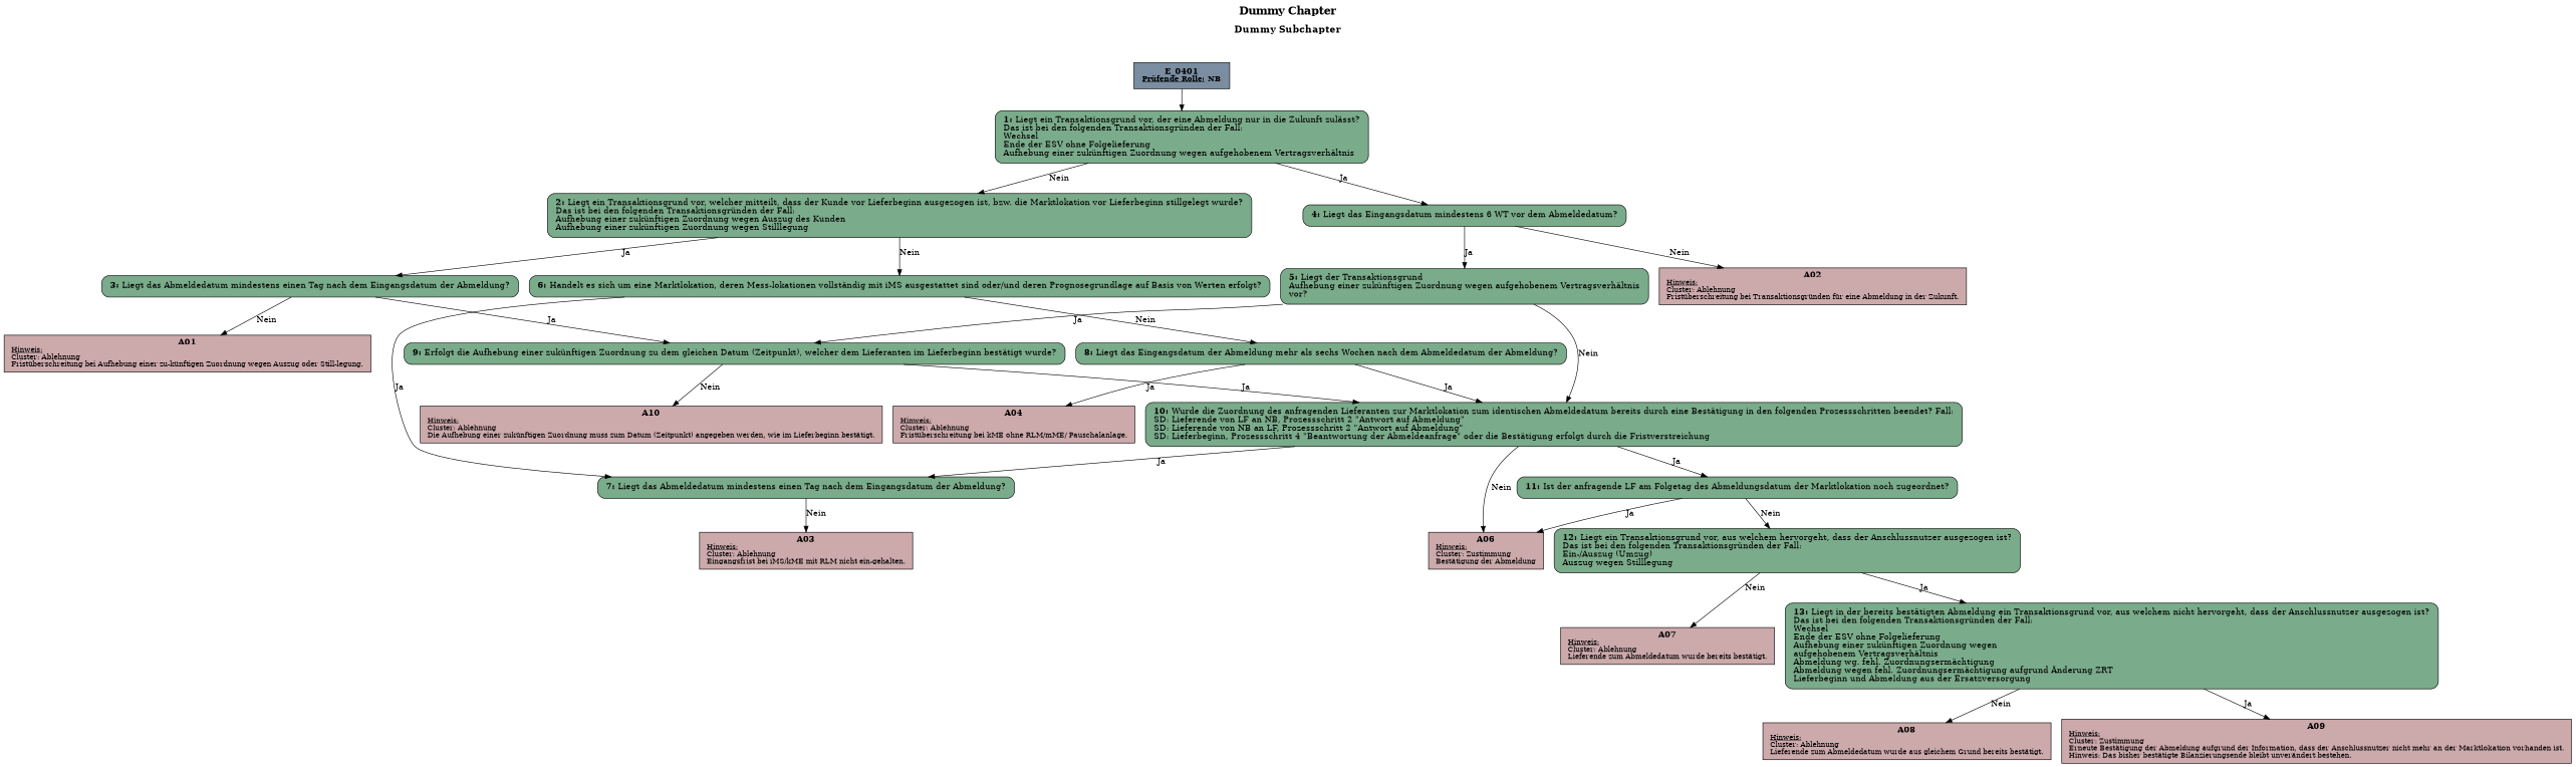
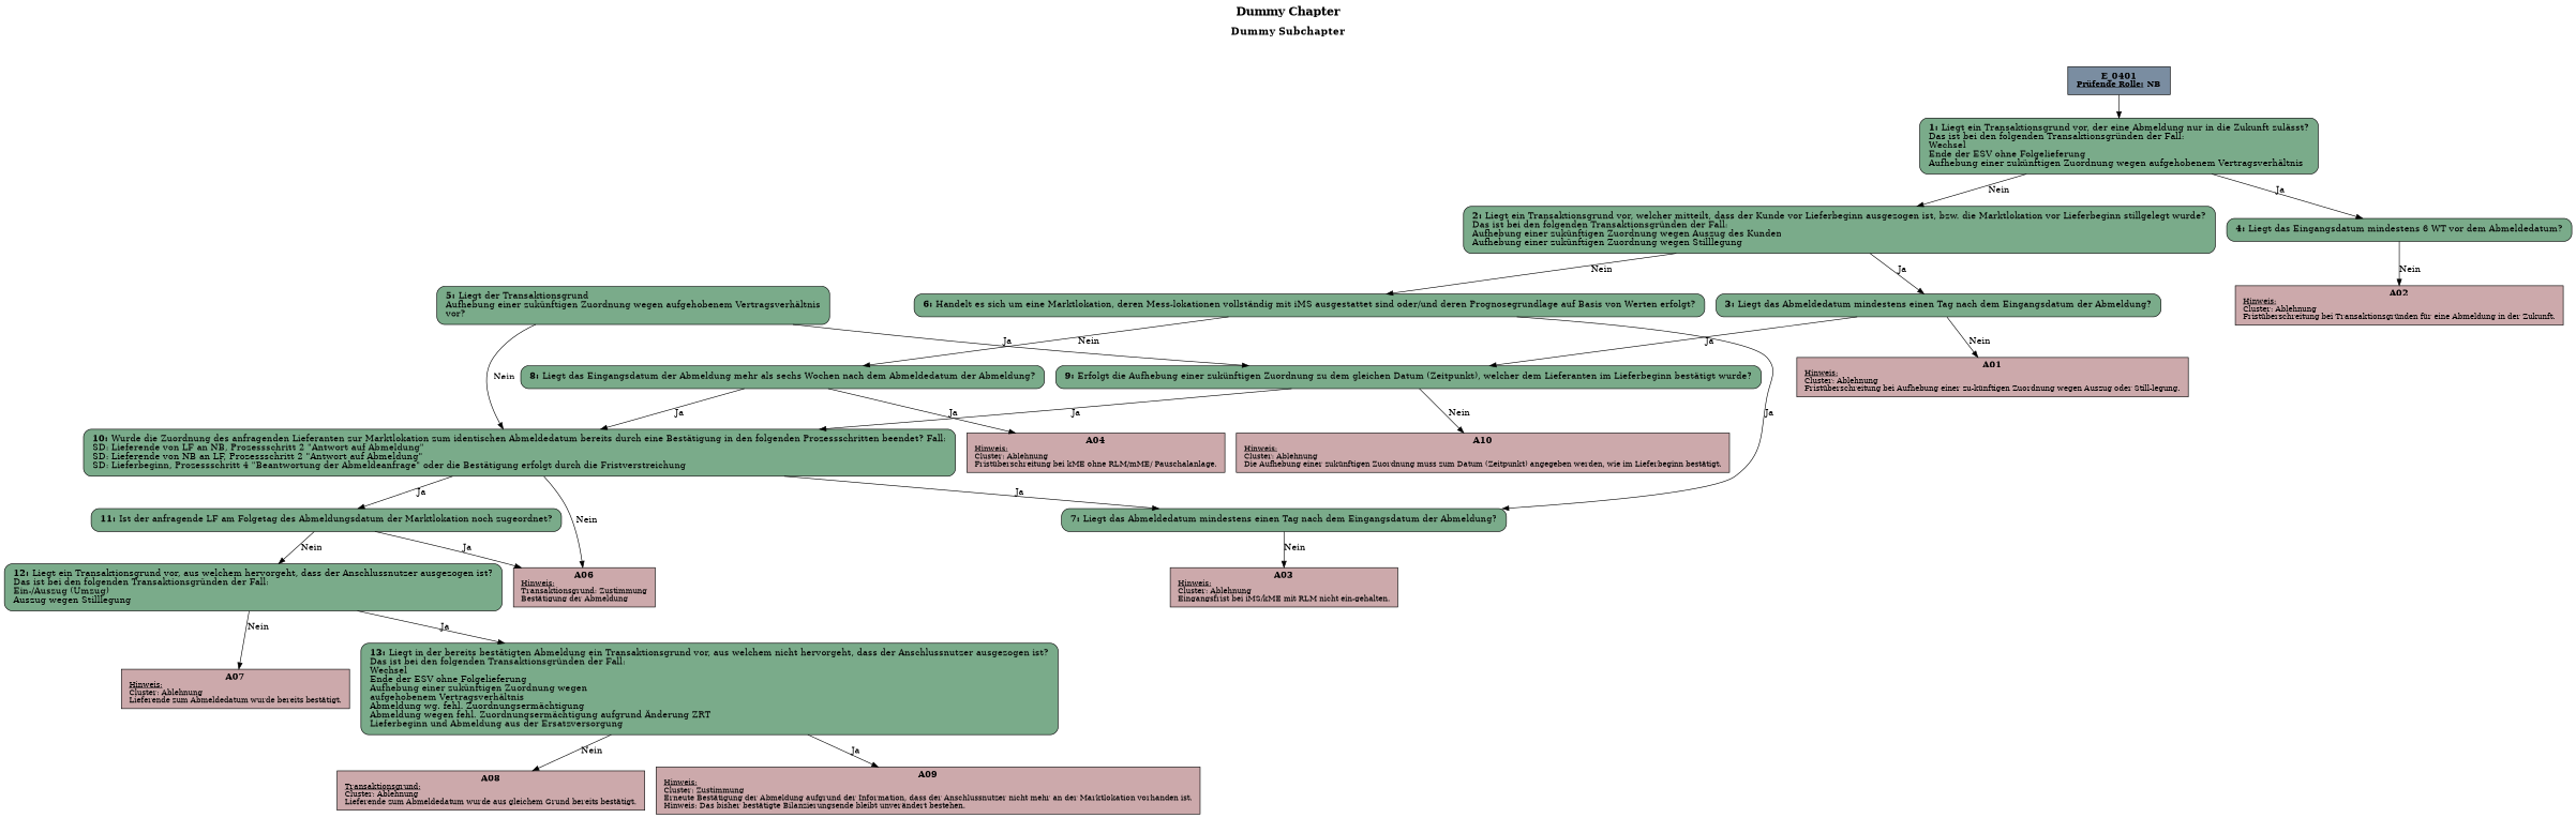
  digraph {
    label=<<B><FONT POINT-SIZE="18">Dummy Chapter</FONT></B><BR/><BR/><B><FONT POINT-SIZE="16">Dummy Subchapter</FONT></B><BR/><BR/><BR/><BR/>>
    labelloc=t
    node [fillcolor="#7aab8a" margin="0.2,0.12" shape=box style="filled,rounded"]
    n1 [fillcolor="#7a8da1" label=<<B>E_0401</B><BR align="center"/><FONT point-size="12"><B><U>Prüfende Rolle:</U> NB</B></FONT><BR align="center"/>> style=filled]
    n2 [label=<<B>1: </B>Liegt ein Transaktionsgrund vor, der eine Abmeldung nur in die Zukunft zulässt?<BR align="left"/>Das ist bei den folgenden Transaktionsgründen der Fall:<BR align="left"/>Wechsel<BR align="left"/>Ende der ESV ohne Folgelieferung<BR align="left"/>Aufhebung einer zukünftigen Zuordnung wegen aufgehobenem Vertragsverhältnis<BR align="left"/>>]
    n3 [label=<<B>2: </B>Liegt ein Transaktionsgrund vor, welcher mitteilt, dass der Kunde vor Lieferbeginn ausgezogen ist, bzw. die Marktlokation vor Lieferbeginn stillgelegt wurde?<BR align="left"/>Das ist bei den folgenden Transaktionsgründen der Fall:<BR align="left"/>Aufhebung einer zukünftigen Zuordnung wegen Auszug des Kunden<BR align="left"/>Aufhebung einer zukünftigen Zuordnung wegen Stilllegung<BR align="left"/>>]
    n4 [label=<<B>4: </B>Liegt das Eingangsdatum mindestens 6 WT vor dem Abmeldedatum?<BR align="left"/>>]
    n5 [label=<<B>3: </B>Liegt das Abmeldedatum mindestens einen Tag nach dem Eingangsdatum der Abmeldung?<BR align="left"/>>]
    n6 [label=<<B>6: </B>Handelt es sich um eine Marktlokation, deren Mess-lokationen vollständig mit iMS ausgestattet sind oder/und deren Prognosegrundlage auf Basis von Werten erfolgt?<BR align="left"/>>]
    n7 [fillcolor="#cca9ab" label=<<B>A02</B><BR align="center"/><FONT point-size="12"><U>Hinweis:</U><BR align="left"/>Cluster: Ablehnung<BR align="left"/>Fristüberschreitung bei Transaktionsgründen für eine Abmeldung in der Zukunft.<BR align="left"/></FONT>> margin="0.17,0.08" style=filled]
    n8 [label=<<B>5: </B>Liegt der Transaktionsgrund <BR align="left"/>Aufhebung einer zukünftigen Zuordnung wegen aufgehobenem Vertragsverhältnis<BR align="left"/>vor?<BR align="left"/>>]
    n9 [fillcolor="#cca9ab" label=<<B>A01</B><BR align="center"/><FONT point-size="12"><U>Hinweis:</U><BR align="left"/>Cluster: Ablehnung<BR align="left"/>Fristüberschreitung bei Aufhebung einer zu-künftigen Zuordnung wegen Auszug oder Still-legung.<BR align="left"/></FONT>> margin="0.17,0.08" style=filled]
    n10 [label=<<B>9: </B>Erfolgt die Aufhebung einer zukünftigen Zuordnung zu dem gleichen Datum (Zeitpunkt), welcher dem Lieferanten im Lieferbeginn bestätigt wurde?<BR align="left"/>>]
    n11 [label=<<B>7: </B>Liegt das Abmeldedatum mindestens einen Tag nach dem Eingangsdatum der Abmeldung?<BR align="left"/>>]
    n12 [label=<<B>8: </B>Liegt das Eingangsdatum der Abmeldung mehr als sechs Wochen nach dem Abmeldedatum der Abmeldung?<BR align="left"/>>]
    n13 [label=<<B>10: </B>Wurde die Zuordnung des anfragenden Lieferanten zur Marktlokation zum identischen Abmeldedatum bereits durch eine Bestätigung in den folgenden Prozessschritten beendet? Fall:<BR align="left"/>SD: Lieferende von LF an NB, Prozessschritt 2 "Antwort auf Abmeldung"<BR align="left"/>SD: Lieferende von NB an LF, Prozessschritt 2 "Antwort auf Abmeldung"<BR align="left"/>SD: Lieferbeginn, Prozessschritt 4 "Beantwortung der Abmeldeanfrage" oder die Bestätigung erfolgt durch die Fristverstreichung<BR align="left"/>>]
    n14 [fillcolor="#cca9ab" label=<<B>A10</B><BR align="center"/><FONT point-size="12"><U>Hinweis:</U><BR align="left"/>Cluster: Ablehnung<BR align="left"/>Die Aufhebung einer zukünftigen Zuordnung muss zum Datum (Zeitpunkt) angegeben werden, wie im Lieferbeginn bestätigt.<BR align="left"/></FONT>> margin="0.17,0.08" style=filled]
-   n15 [fillcolor="#cca9ab" label=<<B>A06</B><BR align="center"/><FONT point-size="12"><U>Hinweis:</U><BR align="left"/>Cluster: Zustimmung<BR align="left"/>Bestätigung der Abmeldung<BR align="left"/></FONT>> margin="0.17,0.08" style=filled]
+   n15 [fillcolor="#cca9ab" label=<<B>A06</B><BR align="center"/><FONT point-size="12"><U>Hinweis:</U><BR align="left"/>Transaktionsgrund: Zustimmung<BR align="left"/>Bestätigung der Abmeldung<BR align="left"/></FONT>> margin="0.17,0.08" style=filled]
    n16 [label=<<B>11: </B>Ist der anfragende LF am Folgetag des Abmeldungsdatum der Marktlokation noch zugeordnet?<BR align="left"/>>]
    n17 [fillcolor="#cca9ab" label=<<B>A03</B><BR align="center"/><FONT point-size="12"><U>Hinweis:</U><BR align="left"/>Cluster: Ablehnung<BR align="left"/>Eingangsfrist bei iMS/kME mit RLM nicht ein-gehalten.<BR align="left"/></FONT>> margin="0.17,0.08" style=filled]
    n18 [fillcolor="#cca9ab" label=<<B>A04</B><BR align="center"/><FONT point-size="12"><U>Hinweis:</U><BR align="left"/>Cluster: Ablehnung<BR align="left"/>Fristüberschreitung bei kME ohne RLM/mME/ Pauschalanlage.<BR align="left"/></FONT>> margin="0.17,0.08" style=filled]
    n19 [label=<<B>12: </B>Liegt ein Transaktionsgrund vor, aus welchem hervorgeht, dass der Anschlussnutzer ausgezogen ist?<BR align="left"/>Das ist bei den folgenden Transaktionsgründen der Fall:<BR align="left"/>Ein-/Auszug (Umzug)<BR align="left"/>Auszug wegen Stilllegung<BR align="left"/>>]
    n20 [fillcolor="#cca9ab" label=<<B>A07</B><BR align="center"/><FONT point-size="12"><U>Hinweis:</U><BR align="left"/>Cluster: Ablehnung <BR align="left"/>Lieferende zum Abmeldedatum wurde bereits bestätigt.<BR align="left"/></FONT>> margin="0.17,0.08" style=filled]
    n21 [label=<<B>13: </B>Liegt in der bereits bestätigten Abmeldung ein Transaktionsgrund vor, aus welchem nicht hervorgeht, dass der Anschlussnutzer ausgezogen ist?<BR align="left"/>Das ist bei den folgenden Transaktionsgründen der Fall:<BR align="left"/>Wechsel<BR align="left"/>Ende der ESV ohne Folgelieferung<BR align="left"/>Aufhebung einer zukünftigen Zuordnung wegen<BR align="left"/>aufgehobenem Vertragsverhältnis<BR align="left"/>Abmeldung wg. fehl. Zuordnungsermächtigung<BR align="left"/>Abmeldung wegen fehl. Zuordnungsermächtigung aufgrund Änderung ZRT<BR align="left"/>Lieferbeginn und Abmeldung aus der Ersatzversorgung<BR align="left"/>>]
-   n22 [fillcolor="#cca9ab" label=<<B>A08</B><BR align="center"/><FONT point-size="12"><U>Hinweis:</U><BR align="left"/>Cluster: Ablehnung <BR align="left"/>Lieferende zum Abmeldedatum wurde aus gleichem Grund bereits bestätigt.<BR align="left"/></FONT>> margin="0.17,0.08" style=filled]
+   n22 [fillcolor="#cca9ab" label=<<B>A08</B><BR align="center"/><FONT point-size="12"><U>Transaktionsgrund:</U><BR align="left"/>Cluster: Ablehnung <BR align="left"/>Lieferende zum Abmeldedatum wurde aus gleichem Grund bereits bestätigt.<BR align="left"/></FONT>> margin="0.17,0.08" style=filled]
    n23 [fillcolor="#cca9ab" label=<<B>A09</B><BR align="center"/><FONT point-size="12"><U>Hinweis:</U><BR align="left"/>Cluster: Zustimmung<BR align="left"/>Erneute Bestätigung der Abmeldung aufgrund der Information, dass der Anschlussnutzer nicht mehr an der Marktlokation vorhanden ist.<BR align="left"/>Hinweis: Das bisher bestätigte Bilanzierungsende bleibt unverändert bestehen.<BR align="left"/></FONT>> margin="0.17,0.08" style=filled]
    n1 -> n2
    n2 -> n3 [label=Nein]
    n2 -> n4 [label=Ja]
    n3 -> n5 [label=Ja]
    n3 -> n6 [label=Nein]
    n4 -> n7 [label=Nein]
-   n4 -> n8 [label=Ja]
    n5 -> n9 [label=Nein]
    n5 -> n10 [label=Ja]
    n6 -> n11 [label=Ja]
    n6 -> n12 [label=Nein]
    n8 -> n10 [label=Ja]
    n8 -> n13 [label=Nein]
    n10 -> n13 [label=Ja]
    n10 -> n14 [label=Nein]
    n11 -> n17 [label=Nein]
    n12 -> n13 [label=Ja]
    n12 -> n18 [label=Ja]
    n13 -> n11 [label=Ja]
    n13 -> n15 [label=Nein]
    n13 -> n16 [label=Ja]
    n16 -> n15 [label=Ja]
    n16 -> n19 [label=Nein]
    n19 -> n20 [label=Nein]
    n19 -> n21 [label=Ja]
    n21 -> n22 [label=Nein]
    n21 -> n23 [label=Ja]
  }
